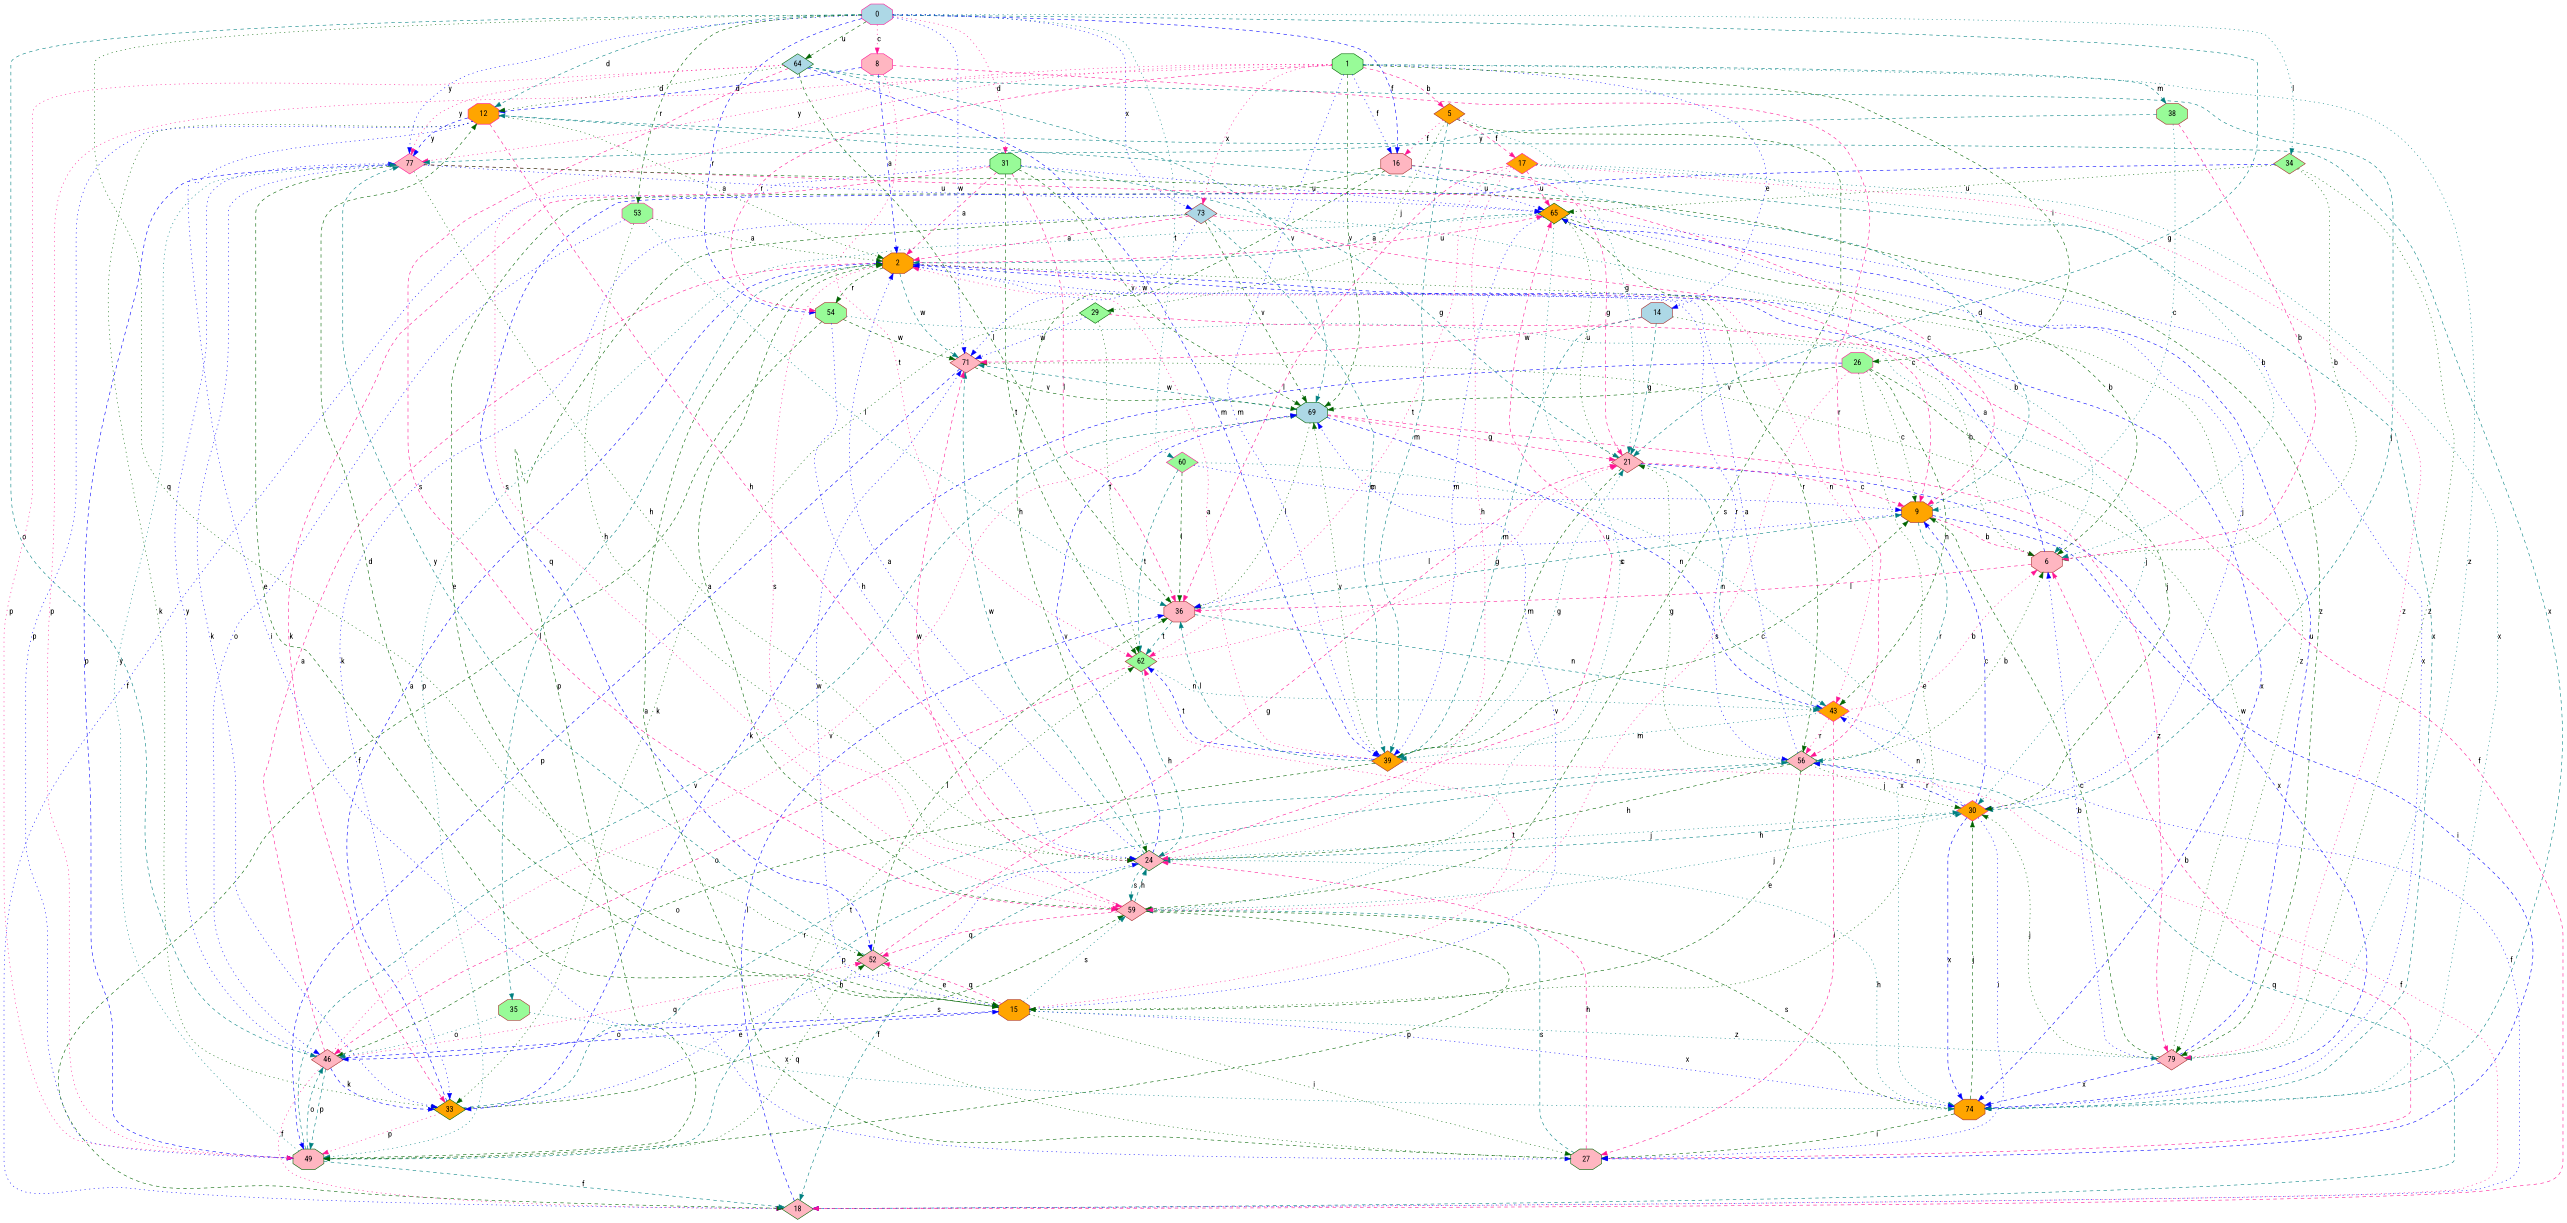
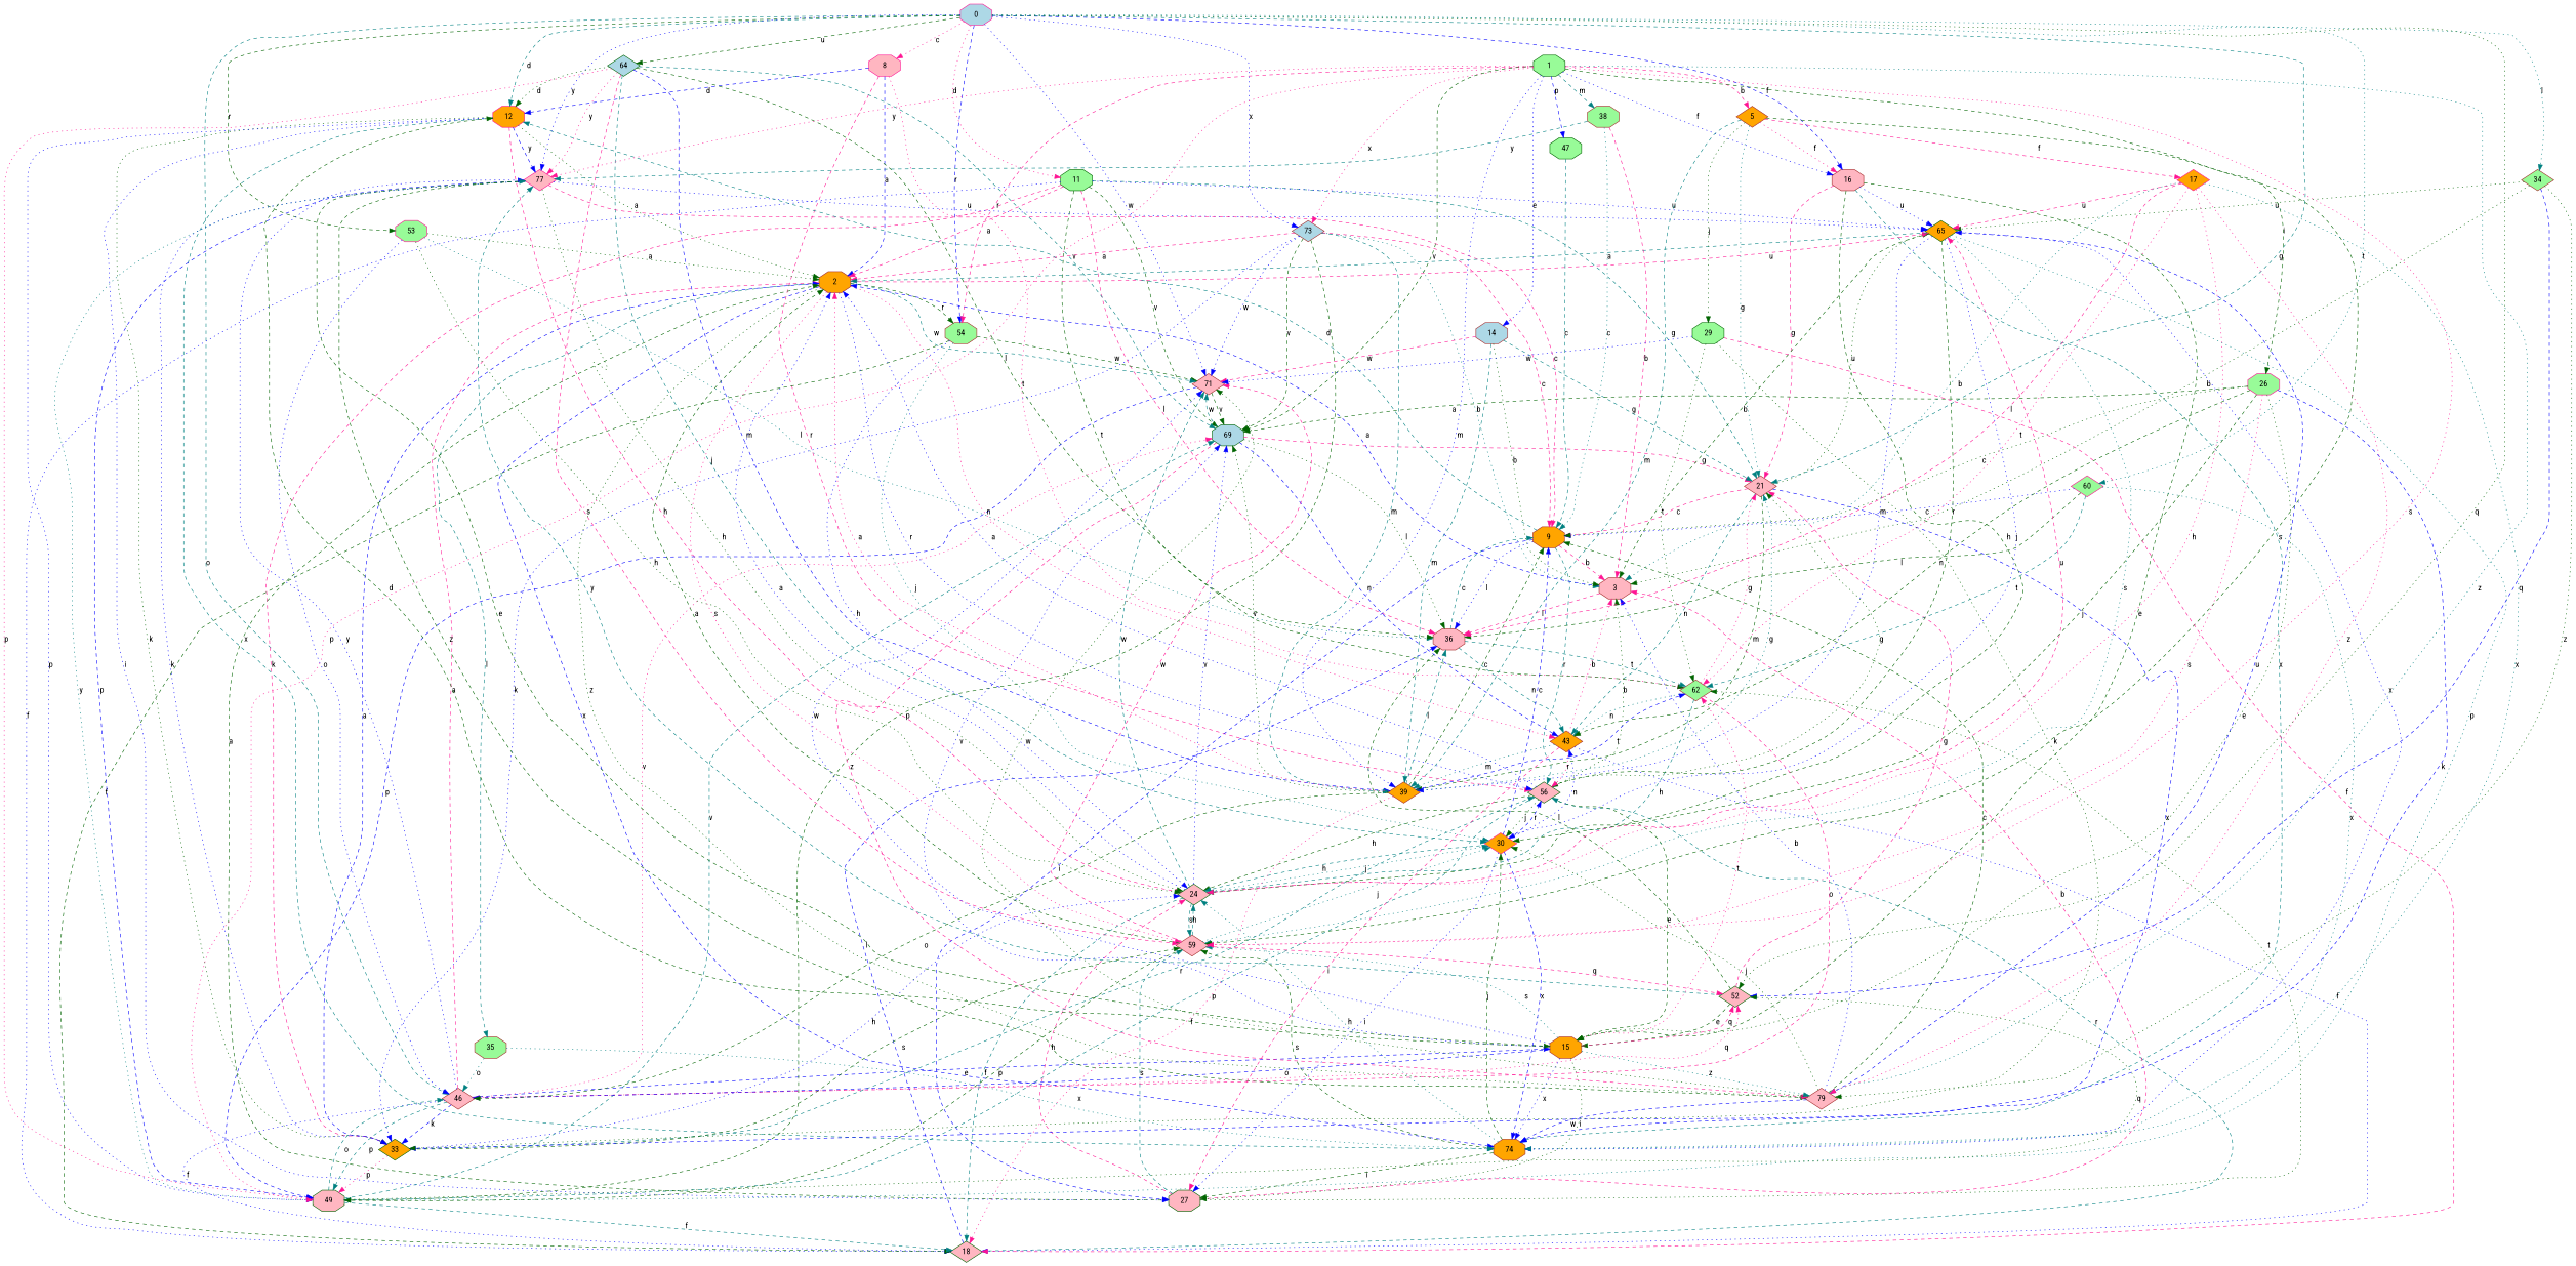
  strict digraph {
    fontname="Roboto Condensed"
    node [color=brown fillcolor=lightpink fontname="Roboto Condensed" shape=diamond style=filled]
    edge [color=darkgreen fontname="Roboto Condensed" style=dashed]
    0 [color=deeppink fillcolor=lightblue shape=octagon]
    8 [color=deeppink shape=octagon]
-   11 [color=darkgreen fillcolor=palegreen shape=octagon label=31]
+   11 [color=darkgreen fillcolor=palegreen shape=octagon]
    12 [color=deeppink fillcolor=orange shape=octagon]
    16 [shape=octagon]
    21
    34 [fillcolor=palegreen]
    46
    52 [color=darkgreen]
    53 [color=deeppink fillcolor=palegreen shape=octagon]
    54 [fillcolor=palegreen shape=octagon]
    60 [color=deeppink fillcolor=palegreen]
    64 [color=darkgreen fillcolor=lightblue]
    71
    73 [fillcolor=lightblue]
    77 [color=deeppink]
    2 [fillcolor=orange shape=octagon]
    56 [color=darkgreen]
    62 [fillcolor=palegreen]
    69 [color=darkgreen fillcolor=lightblue shape=octagon]
    65 [color=darkgreen fillcolor=orange]
    36 [shape=octagon]
    18 [color=darkgreen]
    33 [color=darkgreen fillcolor=orange]
    49 [color=darkgreen shape=octagon]
    74 [fillcolor=orange shape=octagon]
    27 [color=darkgreen shape=octagon]
    24 [color=darkgreen]
    15 [fillcolor=orange shape=octagon]
    39 [fillcolor=orange]
-   43 [color=deeppink fillcolor=orange]
+   43 [fillcolor=orange]
    9 [fillcolor=orange shape=octagon]
    79
-   6 [shape=octagon]
+   6 [shape=octagon label=3]
    30 [color=deeppink fillcolor=orange]
    59
    1 [color=darkgreen fillcolor=palegreen shape=octagon]
    5 [fillcolor=orange]
    14 [fillcolor=lightblue shape=octagon]
    26 [color=deeppink fillcolor=palegreen shape=octagon]
    38 [fillcolor=palegreen shape=octagon]
+   47 [color=darkgreen fillcolor=palegreen shape=octagon]
    17 [color=deeppink fillcolor=orange]
-   29 [color=darkgreen fillcolor=palegreen]
+   29 [color=darkgreen fillcolor=palegreen shape=octagon]
    35 [fillcolor=palegreen shape=octagon]
    0 -> 8 [color=deeppink label=c style=dotted]
    0 -> 11 [color=deeppink label=d style=dotted]
    0 -> 12 [color=teal label=d]
    0 -> 16 [color=blue label=f]
    0 -> 21 [color=teal label=g]
    0 -> 34 [color=teal label=l style=dotted]
    0 -> 46 [color=teal label=o]
    0 -> 52 [label=q style=dotted]
    0 -> 53 [label=r]
    0 -> 54 [color=blue label=r]
    0 -> 60 [color=teal label=t style=dotted]
    0 -> 64 [label=u]
    0 -> 71 [color=blue label=w style=dotted]
    0 -> 73 [color=blue label=x style=dotted]
    0 -> 77 [color=blue label=y style=dotted]
    8 -> 12 [color=blue label=d]
    8 -> 2 [color=blue label=a]
    8 -> 56 [color=deeppink label=r]
    8 -> 62 [color=deeppink label=t style=dotted]
    11 -> 21 [color=teal label=g]
    11 -> 2 [color=deeppink label=a]
    11 -> 62 [label=t]
    11 -> 69 [label=v]
    11 -> 65 [color=blue label=u style=dotted]
    11 -> 36 [color=deeppink label=l]
    11 -> 18 [color=blue label=f style=dotted]
    11 -> 33 [color=deeppink label=k]
    12 -> 77 [color=blue label=y]
    12 -> 2 [label=a style=dotted]
    12 -> 33 [label=k style=dotted]
    12 -> 49 [color=blue label=p style=dotted]
    12 -> 74 [color=teal label=x]
    12 -> 27 [color=blue label=i style=dotted]
    12 -> 24 [color=deeppink label=h]
    16 -> 21 [color=deeppink label=g]
    16 -> 65 [color=blue label=u style=dotted]
    16 -> 74 [color=teal label=x]
    16 -> 24 [label=h]
    16 -> 15 [label=e]
    21 -> 65 [label=u style=dotted]
    21 -> 74 [color=blue label=x]
    21 -> 39 [label=m]
    21 -> 43 [color=teal label=n]
    21 -> 9 [color=deeppink label=c]
    34 -> 52 [color=blue label=q]
    34 -> 65 [label=u style=dotted]
    34 -> 79 [label=z style=dotted]
    34 -> 6 [label=b style=dotted]
    46 -> 52 [color=deeppink label=q style=dotted]
    46 -> 77 [color=blue label=y style=dotted]
    46 -> 2 [color=deeppink label=a]
    46 -> 69 [color=deeppink label=v style=dotted]
-   46 -> 18 [color=deeppink label=f style=dotted]
+   46 -> 18 [color=blue label=f style=dotted]
    46 -> 33 [color=blue label=k]
    46 -> 49 [color=teal label=p]
    46 -> 15 [color=blue label=e]
    52 -> 21 [color=deeppink label=g]
    52 -> 77 [color=teal label=y]
    52 -> 36 [label=l]
    52 -> 15 [label=e]
    53 -> 46 [color=blue label=o style=dotted]
    53 -> 2 [label=a style=dotted]
    53 -> 36 [color=teal label=l style=dotted]
    53 -> 24 [label=h style=dotted]
    54 -> 71 [label=w]
    54 -> 18 [label=f]
    54 -> 24 [color=blue label=h style=dotted]
    54 -> 30 [color=teal label=j style=dotted]
    60 -> 62 [color=teal label=t]
    60 -> 36 [label=l]
    60 -> 74 [color=teal label=x style=dotted]
    60 -> 9 [color=blue label=c style=dotted]
    64 -> 12 [label=d style=dotted]
    64 -> 77 [color=deeppink label=y style=dotted]
    64 -> 69 [color=teal label=v]
    64 -> 36 [label=l]
    64 -> 49 [color=deeppink label=p style=dotted]
    64 -> 39 [color=blue label=m]
    64 -> 30 [color=teal label=j]
    64 -> 59 [color=deeppink label=s]
    71 -> 69 [label=v]
    71 -> 49 [color=blue label=p]
    73 -> 71 [color=blue label=w style=dotted]
    73 -> 2 [color=deeppink label=a]
    73 -> 69 [label=v]
    73 -> 33 [color=blue label=k style=dotted]
    73 -> 49 [label=p]
    73 -> 39 [color=teal label=m]
    73 -> 9 [color=deeppink label=c]
    73 -> 6 [color=teal label=b style=dotted]
    77 -> 65 [color=blue label=u style=dotted]
    77 -> 33 [color=blue label=k style=dotted]
    77 -> 49 [color=blue label=p]
    77 -> 24 [label=h style=dotted]
    77 -> 15 [label=e]
    77 -> 9 [color=deeppink label=c]
    77 -> 79 [label=z]
    2 -> 54 [label=r]
    2 -> 71 [color=teal label=w]
    2 -> 56 [color=blue label=r style=dotted]
    2 -> 65 [color=deeppink label=u]
    2 -> 74 [color=blue label=x]
    2 -> 43 [color=deeppink label=n style=dotted]
    2 -> 79 [label=z style=dotted]
    2 -> 59 [color=deeppink label=s style=dotted]
    2 -> 35 [color=teal label=l]
    56 -> 21 [label=g style=dotted]
    56 -> 2 [color=blue label=a style=dotted]
    56 -> 49 [color=teal label=p]
    56 -> 24 [label=h]
    56 -> 15 [label=e]
    56 -> 6 [label=b style=dotted]
    56 -> 30 [label=j style=dotted]
    62 -> 21 [color=deeppink label=g style=dotted]
    62 -> 46 [color=deeppink label=o]
    62 -> 24 [color=teal label=h]
    62 -> 43 [color=teal label=n style=dotted]
    69 -> 21 [color=deeppink label=g]
    69 -> 71 [color=teal label=w]
    69 -> 36 [label=l style=dotted]
    69 -> 43 [color=blue label=n]
    69 -> 79 [color=deeppink label=z]
    65 -> 2 [color=teal label=a]
    65 -> 56 [label=r]
    65 -> 49 [color=teal label=p style=dotted]
    65 -> 74 [color=blue label=x style=dotted]
    65 -> 39 [color=blue label=m style=dotted]
    65 -> 6 [label=b]
    65 -> 30 [color=blue label=j style=dotted]
    65 -> 59 [color=teal label=s style=dotted]
    36 -> 62 [color=teal label=t]
    36 -> 43 [color=teal label=n]
    36 -> 9 [color=teal label=c]
-   18 -> 56 [color=teal label=q]
+   18 -> 56 [color=teal label=r]
    18 -> 36 [color=blue label=l]
    33 -> 2 [color=blue label=a]
    33 -> 56 [color=teal label=r]
    33 -> 49 [color=deeppink label=p style=dotted]
    33 -> 24 [color=blue label=h style=dotted]
    33 -> 59 [label=s]
    49 -> 46 [color=teal label=o]
    49 -> 52 [label=q style=dotted]
    49 -> 77 [color=teal label=y style=dotted]
    49 -> 69 [color=teal label=v]
    49 -> 18 [color=teal label=f]
    74 -> 27 [label=i]
    74 -> 24 [color=teal label=h style=dotted]
    74 -> 30 [label=j]
    74 -> 59 [label=s]
    27 -> 2 [label=a]
    27 -> 62 [label=t style=dotted]
    27 -> 24 [color=deeppink label=h]
    27 -> 6 [color=deeppink label=b]
    27 -> 59 [color=teal label=s]
    24 -> 71 [color=teal label=w]
    24 -> 2 [color=blue label=a style=dotted]
-   24 -> 69 [color=blue label=v]
+   24 -> 69 [color=blue label=v style=dotted]
    24 -> 65 [color=deeppink label=u]
    24 -> 18 [color=teal label=f]
    24 -> 30 [color=teal label=j style=dotted]
    24 -> 59 [color=teal label=s]
    15 -> 12 [label=d]
    15 -> 46 [color=blue label=o]
    15 -> 52 [color=deeppink label=q]
    15 -> 71 [color=blue label=w style=dotted]
    15 -> 62 [color=deeppink label=t style=dotted]
    15 -> 69 [color=blue label=v style=dotted]
    15 -> 74 [color=blue label=x style=dotted]
    15 -> 27 [label=i style=dotted]
    15 -> 79 [color=teal label=z style=dotted]
    15 -> 59 [color=teal label=s style=dotted]
    39 -> 21 [color=teal label=g style=dotted]
    39 -> 46 [label=o]
    39 -> 2 [color=deeppink label=a style=dotted]
    39 -> 62 [color=blue label=t]
    39 -> 69 [label=v style=dotted]
    39 -> 36 [color=teal label=l]
    39 -> 18 [color=deeppink label=f style=dotted]
    39 -> 9 [label=c]
    43 -> 56 [color=deeppink label=r style=dotted]
    43 -> 18 [color=blue label=f style=dotted]
    43 -> 27 [color=deeppink label=i]
    43 -> 39 [color=teal label=m style=dotted]
    43 -> 6 [color=deeppink label=b style=dotted]
    9 -> 12 [color=teal label=d]
    9 -> 56 [color=teal label=r]
    9 -> 36 [color=blue label=l style=dotted]
    9 -> 27 [color=blue label=i]
    9 -> 6 [color=deeppink label=b]
    79 -> 71 [label=w style=dotted]
    79 -> 65 [color=blue label=u]
-   79 -> 74 [color=blue label=x]
+   79 -> 74 [color=blue label=w]
    79 -> 9 [label=c]
    79 -> 6 [color=blue label=b style=dotted]
    79 -> 30 [label=j style=dotted]
    6 -> 2 [color=blue label=a]
    6 -> 36 [color=deeppink label=l]
    30 -> 56 [color=blue label=r]
    30 -> 74 [color=blue label=x]
    30 -> 27 [color=blue label=i style=dotted]
    30 -> 24 [color=teal label=h]
    30 -> 43 [color=blue label=n style=dotted]
    30 -> 9 [color=blue label=c]
    59 -> 52 [color=deeppink label=q]
    59 -> 71 [color=deeppink label=w]
    59 -> 2 [label=a]
    59 -> 49 [label=p]
    59 -> 24 [color=teal label=h]
    59 -> 30 [color=teal label=j style=dotted]
    1 -> 16 [color=blue label=f style=dotted]
    1 -> 54 [color=deeppink label=r]
    1 -> 73 [color=deeppink label=x style=dotted]
    1 -> 77 [color=deeppink label=y style=dotted]
    1 -> 69 [label=v]
    1 -> 49 [color=deeppink label=p style=dotted]
    1 -> 39 [color=blue label=m style=dotted]
    1 -> 79 [color=teal label=z style=dotted]
    1 -> 59 [color=deeppink label=s style=dotted]
    1 -> 5 [color=deeppink label=b]
    1 -> 14 [color=blue label=e style=dotted]
    1 -> 26 [label=i]
    1 -> 38 [color=teal label=m]
+   1 -> 47 [color=blue label=p]
    5 -> 16 [color=deeppink label=f style=dotted]
    5 -> 21 [color=teal label=g style=dotted]
    5 -> 39 [color=teal label=m]
    5 -> 59 [label=s]
    5 -> 17 [color=deeppink label=f]
    5 -> 29 [label=j style=dotted]
    14 -> 21 [color=teal label=g]
    14 -> 71 [color=deeppink label=w]
    14 -> 39 [color=teal label=m]
    14 -> 6 [label=b style=dotted]
-   26 -> 69 [label=v]
+   26 -> 69 [label=a]
    26 -> 33 [color=blue label=k]
    26 -> 15 [label=e style=dotted]
    26 -> 43 [label=n]
    26 -> 9 [label=c style=dotted]
    26 -> 30 [label=j]
    26 -> 59 [color=deeppink label=s style=dotted]
    38 -> 77 [color=teal label=y]
    38 -> 9 [color=teal label=c style=dotted]
    38 -> 6 [color=deeppink label=b]
+   47 -> 9 [color=teal label=c]
    17 -> 62 [color=deeppink label=t style=dotted]
    17 -> 65 [color=deeppink label=u]
    17 -> 36 [color=deeppink label=l]
    17 -> 74 [color=teal label=x style=dotted]
    17 -> 24 [color=deeppink label=h style=dotted]
    17 -> 79 [color=deeppink label=z style=dotted]
    17 -> 6 [color=teal label=b style=dotted]
    29 -> 71 [color=blue label=w style=dotted]
    29 -> 62 [label=t style=dotted]
    29 -> 18 [color=deeppink label=f]
    29 -> 33 [label=k style=dotted]
    35 -> 46 [color=teal label=o style=dotted]
    35 -> 74 [color=teal label=x style=dotted]
  }
